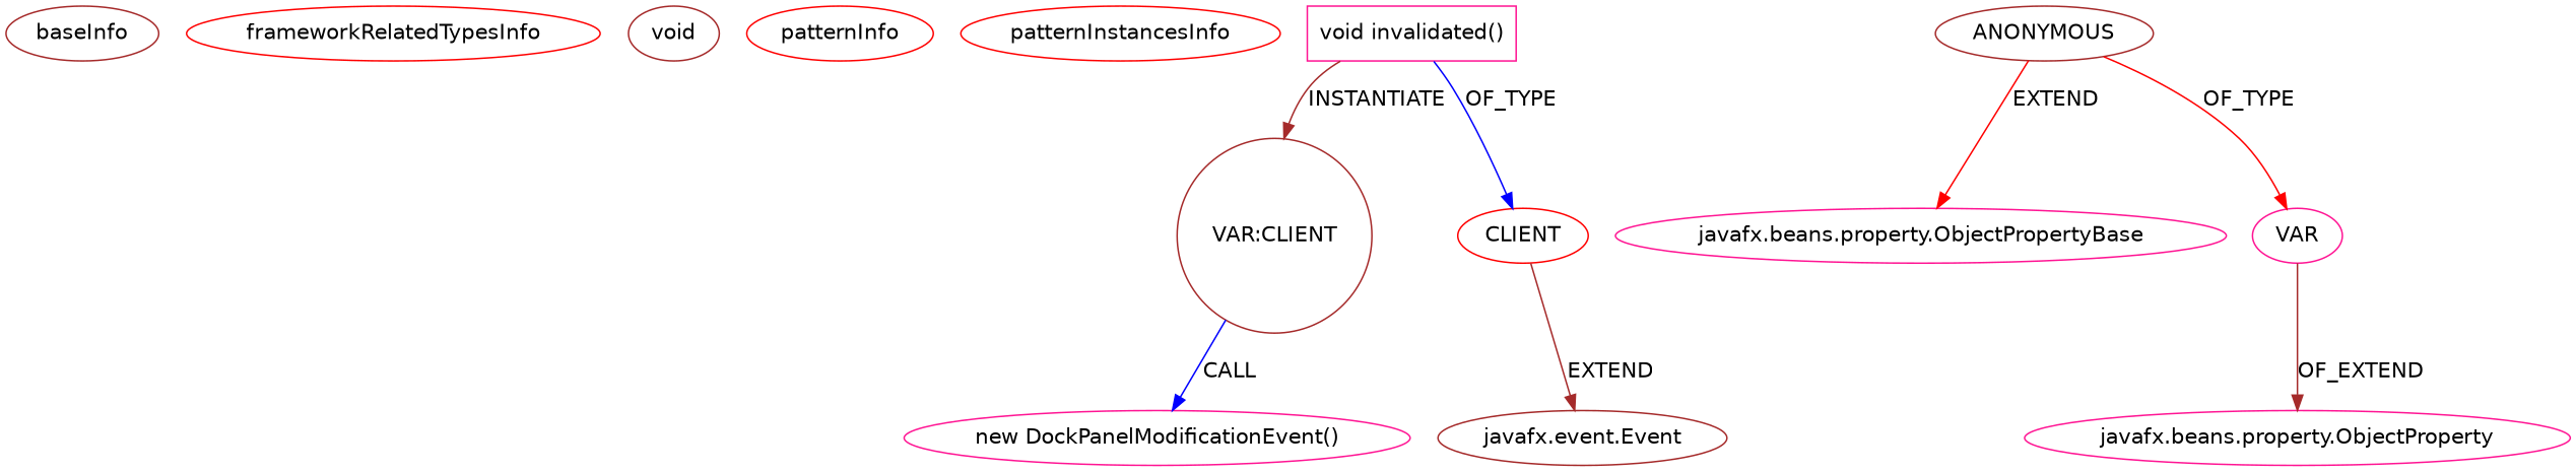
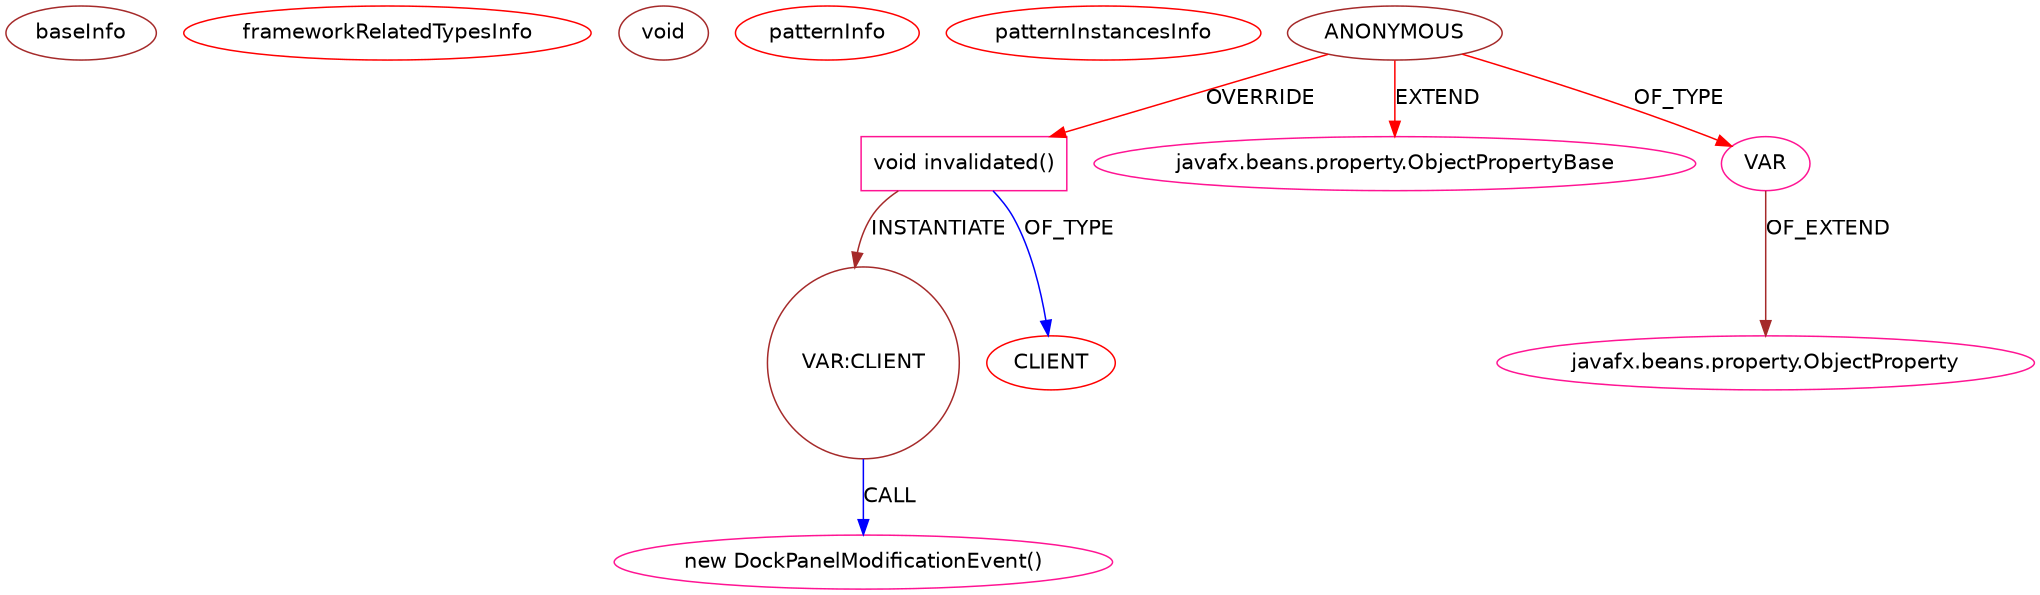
  digraph {
    fontname="DejaVu Sans"
    node [color=brown fontname="DejaVu Sans" isFrameworkType=false]
    edge [color=brown fontname="DejaVu Sans"]
    baseInfo [category=pattern graphId=3675 isAnonymous=true possibleRelation=true isFrameworkType=""]
    frameworkRelatedTypesInfo [0="javafx.beans.property.ObjectPropertyBase" color=red isFrameworkType=""]
    n3 [0="3675~INSTANTIATION-OVERRIDING_METHOD_DECLARATION-~javafx.beans.property.ObjectPropertyBase ~javafx.event.Event ~true~false" label=void isFrameworkType=""]
    patternInfo [color=red frequency=3.0 patternRootClient=0 isFrameworkType=""]
    patternInstancesInfo [0="abuczko-JFXDockManager~/abuczko-JFXDockManager/JFXDockManager-master/JFXDockManager/src/controller/DockPanel.java~javafx.beans.property.ObjectProperty contentProperty()~1680" 1="abuczko-JFXDockManager~/abuczko-JFXDockManager/JFXDockManager-master/JFXDockManager/src/controller/DockPanel.java~javafx.beans.property.ObjectProperty dockPositionProperty()~1681" 2="abuczko-JFXDockManager~/abuczko-JFXDockManager/JFXDockManager-master/JFXDockManager/src/controller/DockPanel.java~javafx.beans.property.ObjectProperty graphicProperty()~1679" color=red isFrameworkType=""]
    n6 [color=deeppink label="new DockPanelModificationEvent()" vertexType=CONSTRUCTOR_CALL]
    n7 [label="VAR:CLIENT" shape=circle vertexType=VARIABLE_EXPRESION]
    n8 [color=red label=CLIENT vertexType=REFERENCE_CLIENT_CLASS_DECLARATION]
-   n9 [label="javafx.event.Event" vertexType=FRAMEWORK_CLASS_TYPE]
    n10 [color=deeppink label="void invalidated()" shape=box vertexType=OVERRIDING_METHOD_DECLARATION]
    n11 [label=ANONYMOUS vertexType=ROOT_ANONYMOUS_DECLARATION]
    n12 [color=deeppink label="javafx.beans.property.ObjectPropertyBase" vertexType=FRAMEWORK_CLASS_TYPE]
    n13 [color=deeppink label=VAR vertexType=OUTSIDE_VARIABLE_EXPRESION]
    n14 [color=deeppink label="javafx.beans.property.ObjectProperty" vertexType=FRAMEWORK_CLASS_TYPE]
    n7 -> n6 [color=blue label=CALL]
-   n8 -> n9 [label=EXTEND]
    n10 -> n7 [label=INSTANTIATE]
    n10 -> n8 [color=blue label=OF_TYPE]
+   n11 -> n10 [color=red label=OVERRIDE]
    n11 -> n12 [color=red label=EXTEND]
    n11 -> n13 [color=red label=OF_TYPE]
    n13 -> n14 [label=OF_EXTEND]
  }
